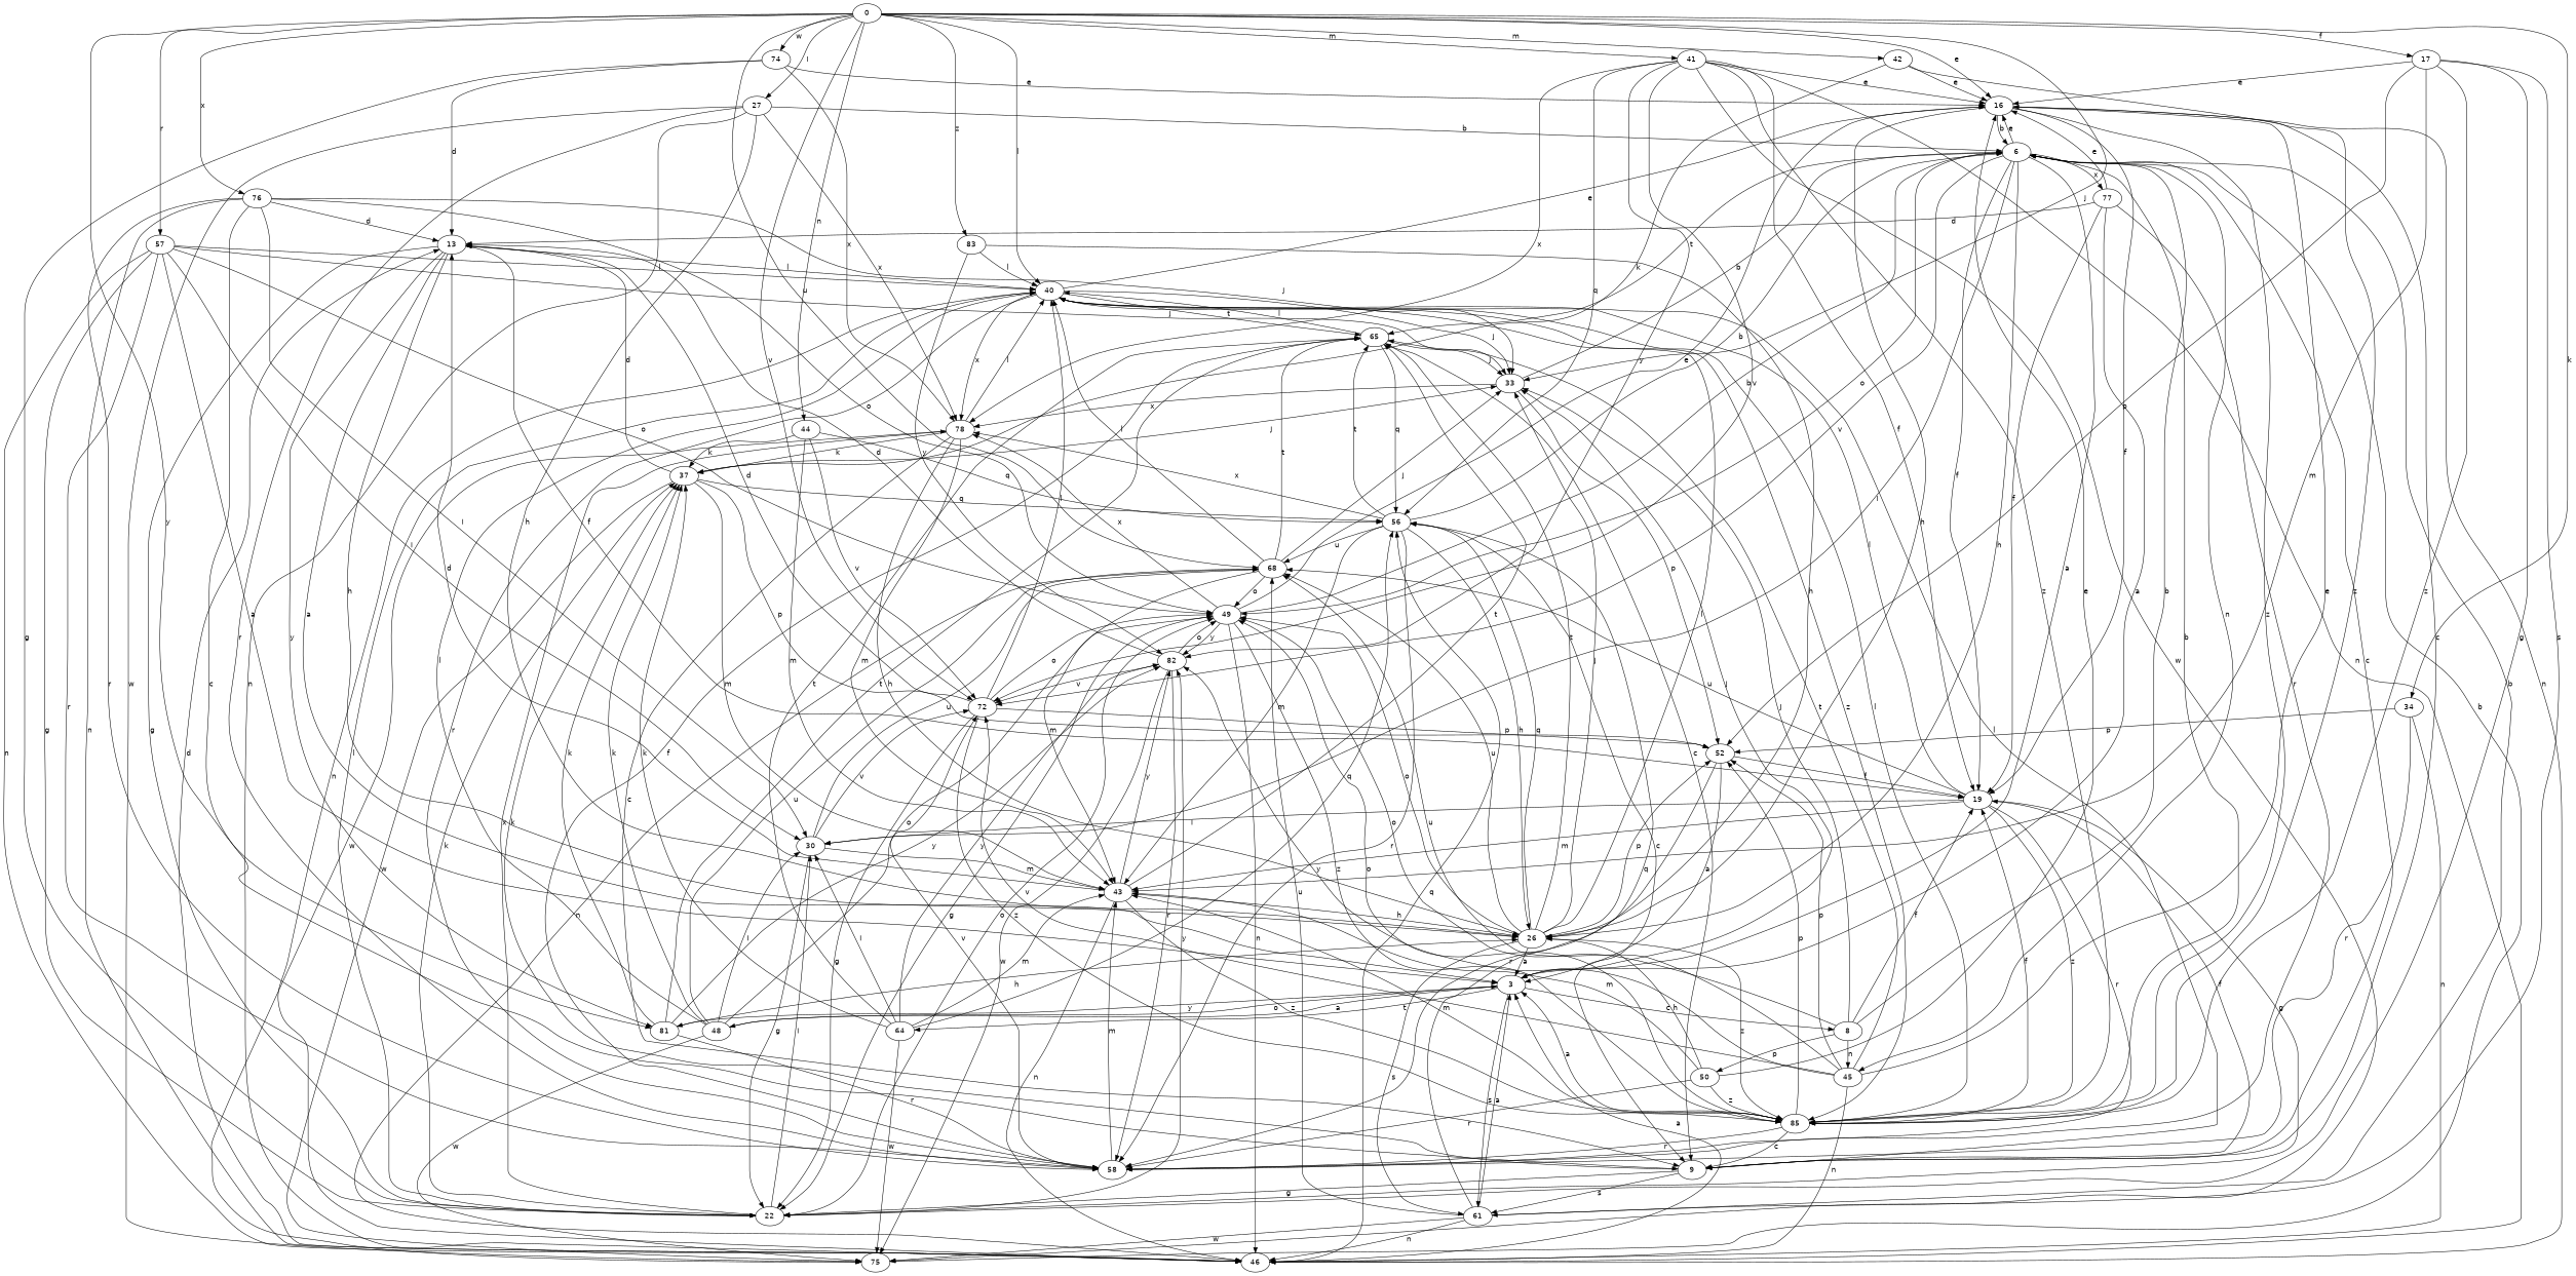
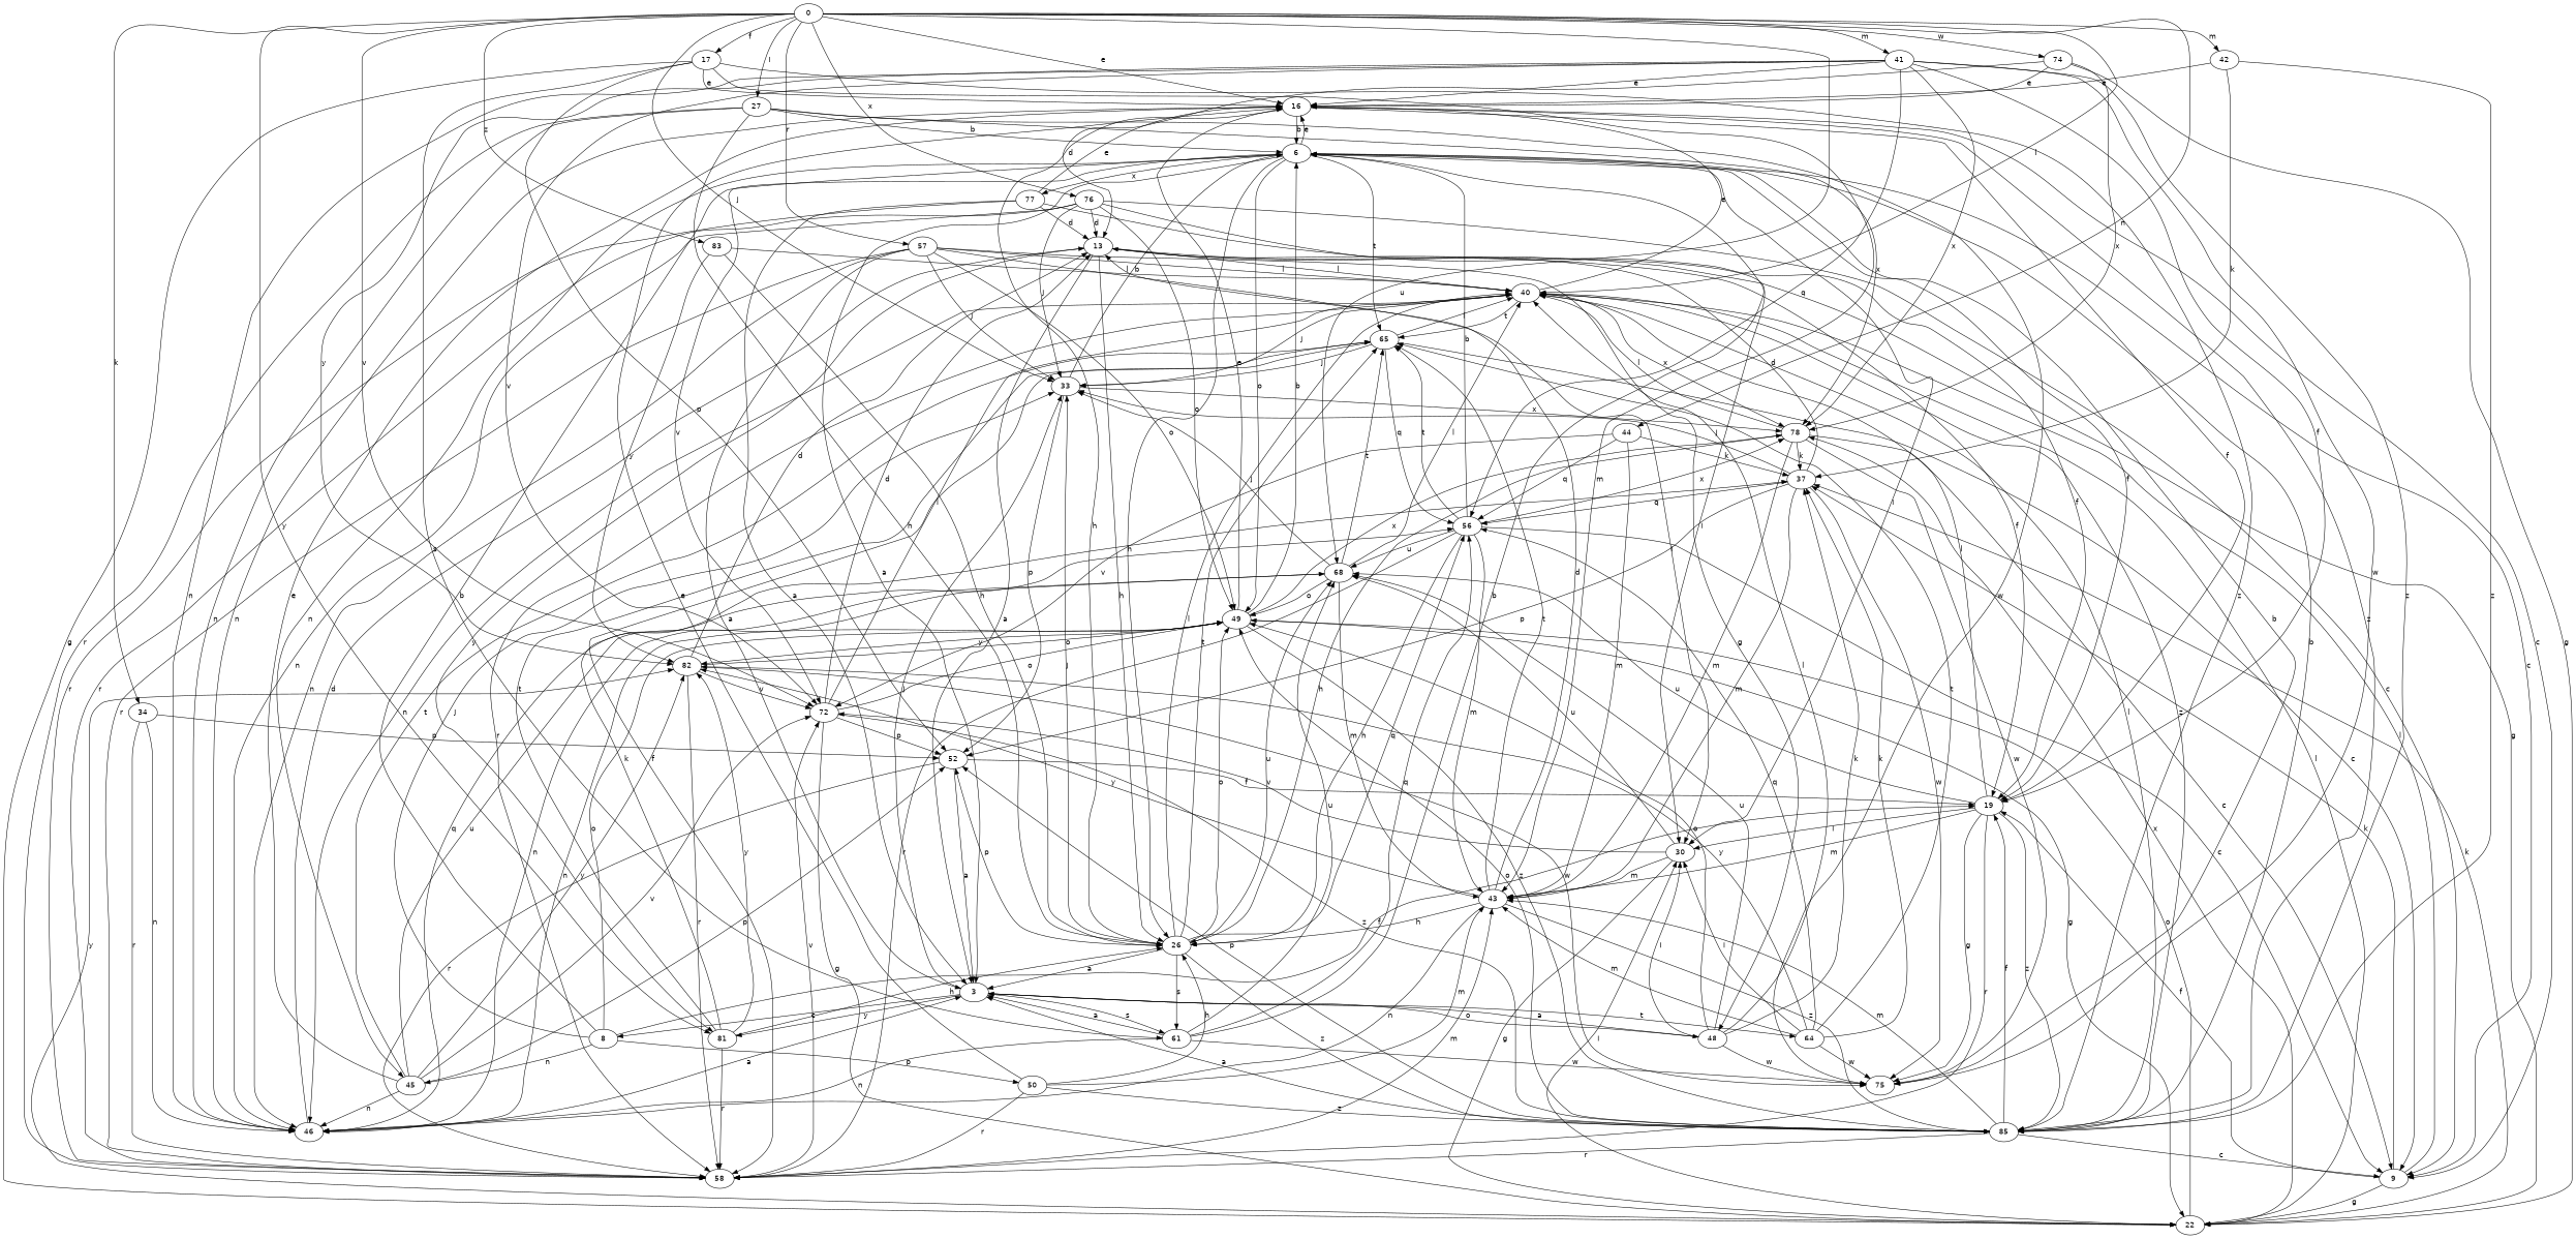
  strict digraph {
    fontname="DejaVu Sans"
    node [fontname="DejaVu Sans"]
    edge [fontname="DejaVu Sans"]
    0
    16
    17
    27
    33
    34
    40
    41
    42
    44
    57
    68
    72
    74
    76
    81
    83
    6
    9
    19
    26
    46
    85
    61
    22
    43
    52
    58
    78
    75
    65
    82
    56
    37
    3
    30
    49
    13
    8
    48
    64
    45
    50
    77
    0 -> 16 [label=e]
    0 -> 17 [label=f]
    0 -> 27 [label=i]
    0 -> 33 [label=j]
    0 -> 34 [label=k]
    0 -> 40 [label=l]
    0 -> 41 [label=m]
    0 -> 42 [label=m]
    0 -> 44 [label=n]
    0 -> 57 [label=r]
    0 -> 68 [label=u]
    0 -> 72 [label=v]
    0 -> 74 [label=w]
    0 -> 76 [label=x]
    0 -> 81 [label=y]
    0 -> 83 [label=z]
    16 -> 6 [label=b]
    16 -> 9 [label=c]
    16 -> 19 [label=f]
    16 -> 26 [label=h]
    16 -> 46 [label=n]
    16 -> 85 [label=z]
    17 -> 16 [label=e]
    17 -> 85 [label=z]
    17 -> 61 [label=s]
    17 -> 22 [label=g]
    17 -> 43 [label=m]
    17 -> 52 [label=p]
    27 -> 6 [label=b]
    27 -> 26 [label=h]
    27 -> 46 [label=n]
    27 -> 58 [label=r]
    27 -> 78 [label=x]
    27 -> 75 [label=w]
    33 -> 6 [label=b]
    33 -> 52 [label=p]
    33 -> 78 [label=x]
    34 -> 46 [label=n]
    34 -> 52 [label=p]
    34 -> 58 [label=r]
    40 -> 16 [label=e]
    40 -> 33 [label=j]
    40 -> 46 [label=n]
    40 -> 85 [label=z]
    40 -> 58 [label=r]
    40 -> 78 [label=x]
    40 -> 65 [label=t]
    41 -> 16 [label=e]
    41 -> 72 [label=v]
    41 -> 19 [label=f]
    41 -> 46 [label=n]
    41 -> 85 [label=z]
    41 -> 78 [label=x]
    41 -> 75 [label=w]
    41 -> 82 [label=y]
    41 -> 56 [label=q]
    42 -> 16 [label=e]
    42 -> 85 [label=z]
    42 -> 37 [label=k]
    44 -> 72 [label=v]
    44 -> 43 [label=m]
    44 -> 56 [label=q]
    44 -> 37 [label=k]
    57 -> 33 [label=j]
    57 -> 40 [label=l]
    57 -> 46 [label=n]
-   57 -> 22 [label=g]
+   57 -> 48 [label=g]
    57 -> 58 [label=r]
    57 -> 3 [label=a]
    57 -> 30 [label=i]
    57 -> 49 [label=o]
    68 -> 33 [label=j]
    68 -> 40 [label=l]
    68 -> 46 [label=n]
    68 -> 43 [label=m]
    68 -> 65 [label=t]
    68 -> 49 [label=o]
    72 -> 40 [label=l]
    72 -> 85 [label=z]
    72 -> 22 [label=g]
    72 -> 52 [label=p]
    72 -> 49 [label=o]
    72 -> 13 [label=d]
    74 -> 16 [label=e]
    74 -> 22 [label=g]
    74 -> 78 [label=x]
    74 -> 13 [label=d]
    76 -> 33 [label=j]
    76 -> 9 [label=c]
    76 -> 46 [label=n]
    76 -> 58 [label=r]
    76 -> 30 [label=i]
    76 -> 49 [label=o]
    76 -> 13 [label=d]
    81 -> 26 [label=h]
    81 -> 58 [label=r]
    81 -> 65 [label=t]
    81 -> 82 [label=y]
    81 -> 37 [label=k]
    83 -> 40 [label=l]
    83 -> 26 [label=h]
    83 -> 82 [label=y]
    6 -> 16 [label=e]
    6 -> 72 [label=v]
    6 -> 9 [label=c]
    6 -> 19 [label=f]
    6 -> 26 [label=h]
    6 -> 65 [label=t]
    6 -> 3 [label=a]
    6 -> 30 [label=i]
    6 -> 49 [label=o]
    6 -> 45 [label=n]
    6 -> 77 [label=x]
    9 -> 40 [label=l]
    9 -> 19 [label=f]
-   9 -> 61 [label=s]
    9 -> 22 [label=g]
    9 -> 37 [label=k]
    19 -> 40 [label=l]
    19 -> 68 [label=u]
    19 -> 85 [label=z]
-   19 -> 22 [label=g]
+   19 -> 75 [label=g]
    19 -> 43 [label=m]
    19 -> 58 [label=r]
    19 -> 30 [label=i]
    26 -> 33 [label=j]
    26 -> 40 [label=l]
    26 -> 68 [label=u]
    26 -> 85 [label=z]
    26 -> 61 [label=s]
    26 -> 52 [label=p]
    26 -> 65 [label=t]
    26 -> 56 [label=q]
    26 -> 3 [label=a]
    26 -> 49 [label=o]
    46 -> 56 [label=q]
    46 -> 3 [label=a]
    46 -> 13 [label=d]
    85 -> 40 [label=l]
    85 -> 6 [label=b]
    85 -> 9 [label=c]
    85 -> 19 [label=f]
    85 -> 43 [label=m]
    85 -> 52 [label=p]
    85 -> 58 [label=r]
    85 -> 3 [label=a]
    85 -> 49 [label=o]
    61 -> 68 [label=u]
    61 -> 6 [label=b]
    61 -> 46 [label=n]
    61 -> 75 [label=w]
    61 -> 56 [label=q]
    61 -> 3 [label=a]
    22 -> 40 [label=l]
    22 -> 78 [label=x]
    22 -> 82 [label=y]
    22 -> 37 [label=k]
    22 -> 30 [label=i]
    22 -> 49 [label=o]
    43 -> 26 [label=h]
    43 -> 46 [label=n]
    43 -> 85 [label=z]
    43 -> 65 [label=t]
    43 -> 82 [label=y]
    43 -> 13 [label=d]
    52 -> 19 [label=f]
    52 -> 58 [label=r]
    52 -> 3 [label=a]
    58 -> 72 [label=v]
    58 -> 43 [label=m]
    78 -> 40 [label=l]
    78 -> 9 [label=c]
    78 -> 26 [label=h]
    78 -> 43 [label=m]
    78 -> 75 [label=w]
    78 -> 37 [label=k]
    75 -> 6 [label=b]
    65 -> 33 [label=j]
    65 -> 40 [label=l]
    65 -> 9 [label=c]
    65 -> 58 [label=f]
    65 -> 56 [label=q]
    82 -> 72 [label=v]
    82 -> 58 [label=r]
    82 -> 75 [label=w]
    82 -> 49 [label=o]
    82 -> 13 [label=d]
    56 -> 68 [label=u]
    56 -> 6 [label=b]
    56 -> 9 [label=c]
    56 -> 26 [label=h]
    56 -> 43 [label=m]
    56 -> 58 [label=r]
    56 -> 78 [label=x]
    56 -> 65 [label=t]
    37 -> 33 [label=j]
    37 -> 43 [label=m]
    37 -> 52 [label=p]
    37 -> 75 [label=w]
    37 -> 56 [label=q]
    37 -> 13 [label=d]
    3 -> 33 [label=j]
    3 -> 81 [label=y]
    3 -> 61 [label=s]
    3 -> 8 [label=c]
    3 -> 48 [label=o]
    3 -> 64 [label=t]
    30 -> 68 [label=u]
    30 -> 72 [label=v]
    30 -> 22 [label=g]
    30 -> 43 [label=m]
    49 -> 16 [label=e]
    49 -> 6 [label=b]
-   49 -> 46 [label=n]
+   46 -> 49 [label=n]
    49 -> 85 [label=z]
    49 -> 22 [label=g]
    49 -> 78 [label=x]
    49 -> 82 [label=y]
    13 -> 40 [label=l]
    13 -> 81 [label=y]
    13 -> 19 [label=f]
    13 -> 26 [label=h]
    13 -> 22 [label=g]
    13 -> 3 [label=a]
    8 -> 33 [label=j]
    8 -> 6 [label=b]
    8 -> 19 [label=f]
    8 -> 49 [label=o]
    8 -> 45 [label=n]
    8 -> 50 [label=p]
    48 -> 40 [label=l]
    48 -> 68 [label=u]
    48 -> 75 [label=w]
    48 -> 37 [label=k]
    48 -> 3 [label=a]
    48 -> 30 [label=i]
    48 -> 49 [label=o]
    64 -> 43 [label=m]
    64 -> 75 [label=w]
    64 -> 65 [label=t]
    64 -> 82 [label=y]
    64 -> 56 [label=q]
    64 -> 37 [label=k]
    64 -> 30 [label=i]
    45 -> 16 [label=e]
    45 -> 68 [label=u]
    45 -> 72 [label=v]
    45 -> 46 [label=n]
    45 -> 52 [label=p]
    45 -> 65 [label=t]
    45 -> 82 [label=y]
    50 -> 16 [label=e]
    50 -> 26 [label=h]
    50 -> 85 [label=z]
    50 -> 43 [label=m]
    50 -> 58 [label=r]
    77 -> 16 [label=e]
    77 -> 19 [label=f]
    77 -> 58 [label=r]
    77 -> 3 [label=a]
    77 -> 13 [label=d]
  }
